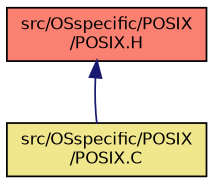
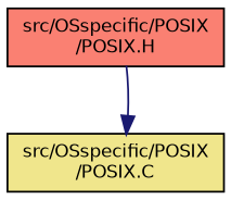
  digraph {
    node [color=black fontname=Helvetica fontsize=10 shape=record style=filled]
    n1 [fillcolor=salmon fontcolor=black height=0.2 label="src/OSspecific/POSIX\l/POSIX.H" width=0.4]
    n2 [height=0.2 label="src/OSspecific/POSIX\l/POSIX.C" width=0.4 fillcolor=khaki]
-   n1 -> n2 [color=midnightblue dir=back fontname=Helvetica fontsize=10 labelfontname=Helvetica labelfontsize=10 style=solid]
+   n2 -> n1 [color=midnightblue dir=back fontname=Helvetica fontsize=10 labelfontname=Helvetica labelfontsize=10 style=solid]
  }
